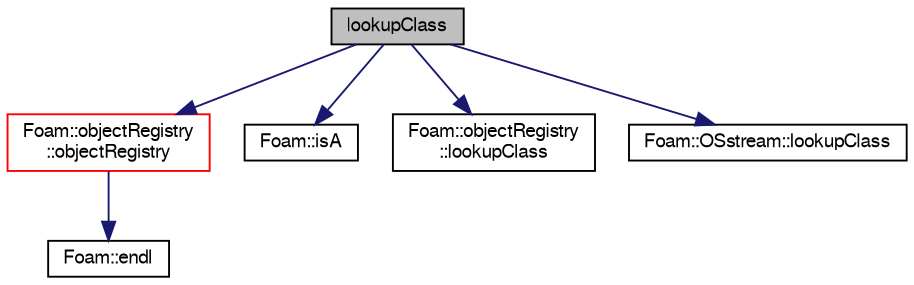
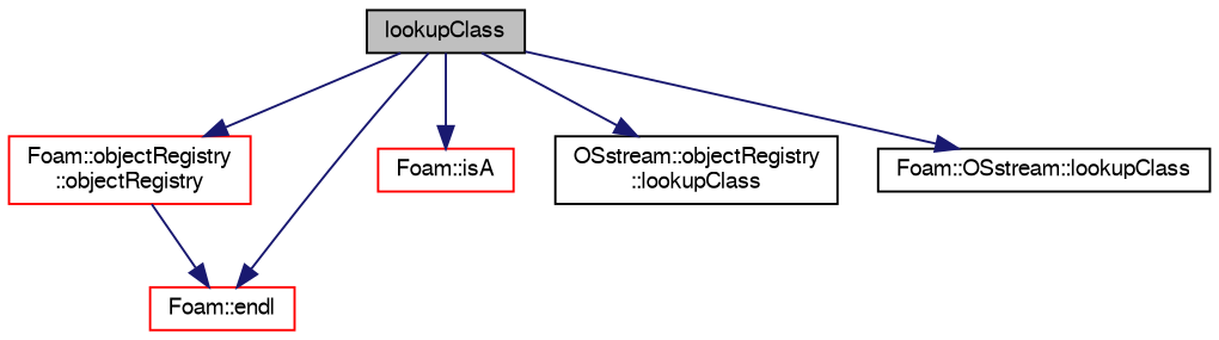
  digraph {
    rankdir=TB
    node [color=black fontname=FreeSans fontsize=10 shape=record]
    edge [color=midnightblue fontname=FreeSans fontsize=10 labelfontname=FreeSans labelfontsize=10 style=solid]
    n1 [fillcolor=grey75 fontcolor=black height=0.2 label=lookupClass style=filled width=0.4]
    n2 [color=red height=0.2 label="Foam::objectRegistry\l::objectRegistry" width=0.4]
-   n3 [height=0.2 label="Foam::endl" width=0.4]
-   n4 [height=0.2 label="Foam::isA" width=0.4]
-   n5 [height=0.2 label="Foam::objectRegistry\l::lookupClass" width=0.4]
+   n3 [color=red height=0.2 label="Foam::endl" width=0.4]
+   n4 [color=red height=0.2 label="Foam::isA" width=0.4]
+   n5 [height=0.2 label="OSstream::objectRegistry\l::lookupClass" width=0.4]
    n6 [height=0.2 label="Foam::OSstream::lookupClass" width=0.4]
    n1 -> n2
+   n1 -> n3
    n1 -> n4
    n1 -> n5
    n1 -> n6
    n2 -> n3
  }
